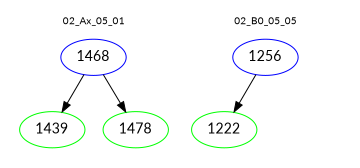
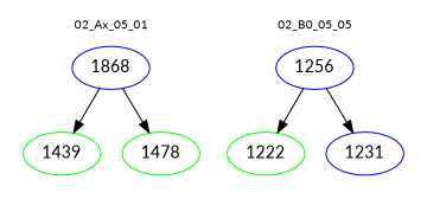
  digraph {
    fontname=Lato
    node [color=blue fontname=Lato]
    edge [color=black fontname=Lato]
-   n1 [label=1468]
+   n1 [label=1868]
    n2 [color=green label=1439]
    n3 [color=green label=1478]
    n4 [label=1256]
    n5 [color=green label=1222]
+   n6 [label=1231]
    subgraph cluster_1 {
      color=white
      fontsize=10
      label="02_Ax_05_01"
      n1
      n2
      n3
    }
    subgraph cluster_2 {
      color=white
      fontsize=10
      label="02_B0_05_05"
      n4
      n5
+     n6
    }
    n1 -> n2
    n1 -> n3
    n4 -> n5
+   n4 -> n6
  }
